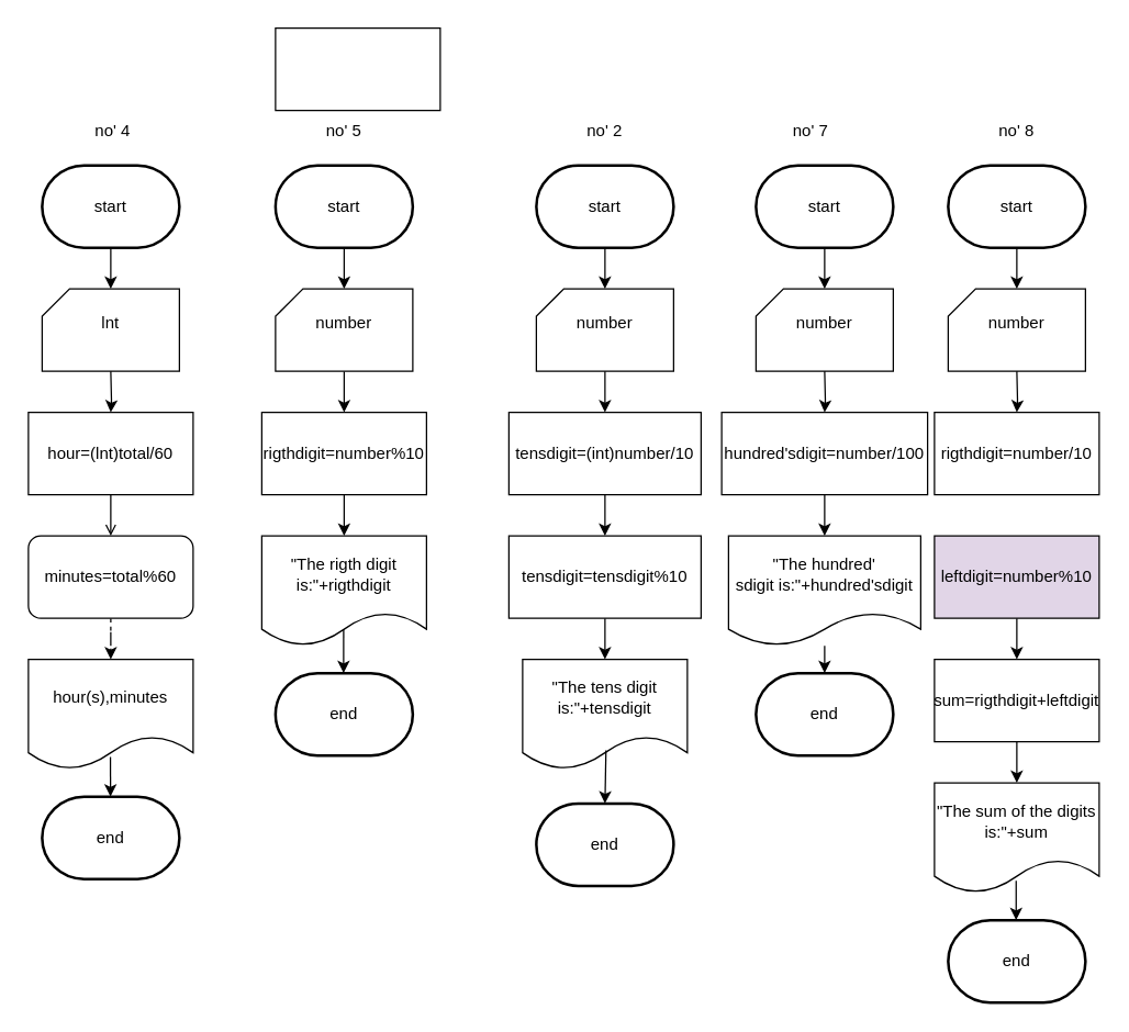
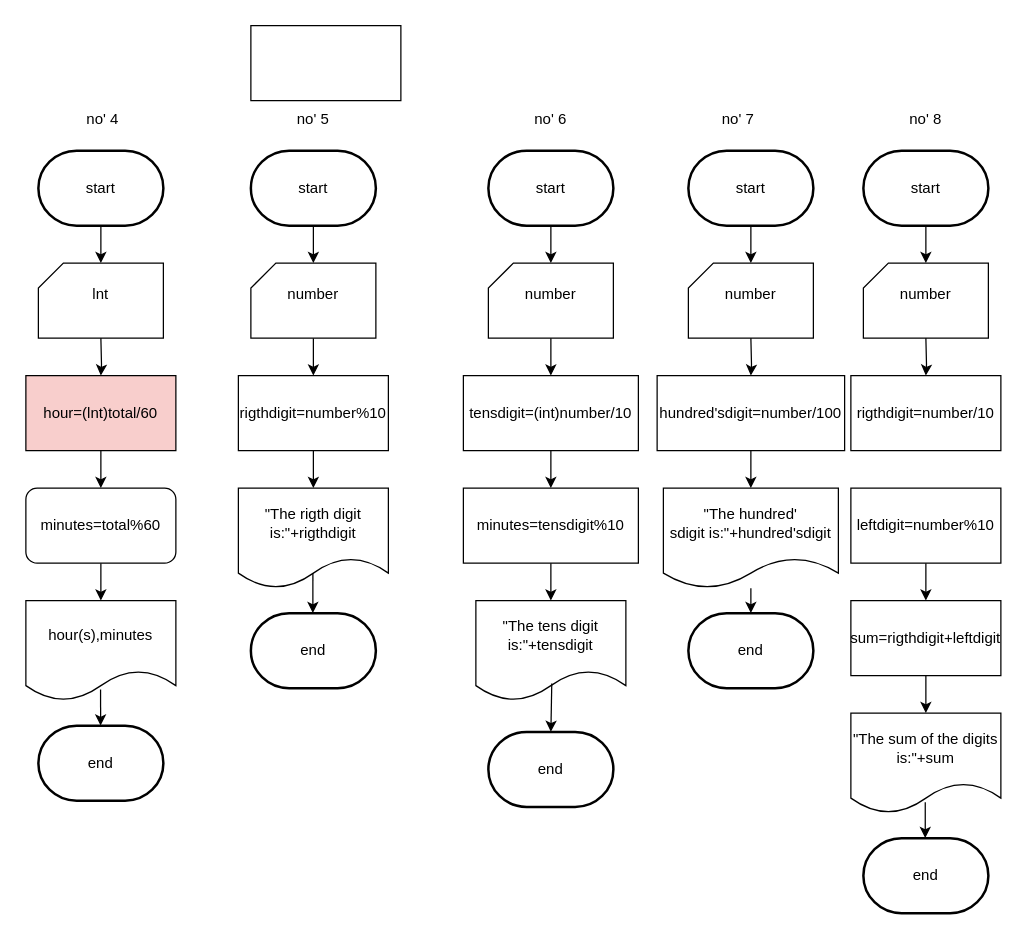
  <mxCell id="0" />
  <mxCell id="1" parent="0" />
  <mxCell id="2" value="start" style="strokeWidth=2;html=1;shape=mxgraph.flowchart.terminator;whiteSpace=wrap;" parent="1" vertex="1"><mxGeometry x="30" y="120" width="100" height="60" as="geometry" /></mxCell>
  <mxCell id="3" value="" style="verticalLabelPosition=bottom;verticalAlign=top;html=1;shape=card;whiteSpace=wrap;size=20;arcSize=12;" parent="1" vertex="1"><mxGeometry x="30" y="210" width="100" height="60" as="geometry" /></mxCell>
  <mxCell id="4" value="" style="edgeStyle=orthogonalEdgeStyle;rounded=0;orthogonalLoop=1;jettySize=auto;html=1;" parent="1" target="8" edge="1"><mxGeometry relative="1" as="geometry"><mxPoint x="80" y="270" as="sourcePoint" /></mxGeometry></mxCell>
  <mxCell id="5" value="lnt" style="text;html=1;align=center;verticalAlign=middle;whiteSpace=wrap;rounded=0;" parent="1" vertex="1"><mxGeometry x="50" y="220" width="60" height="30" as="geometry" /></mxCell>
  <mxCell id="6" style="edgeStyle=orthogonalEdgeStyle;rounded=0;orthogonalLoop=1;jettySize=auto;html=1;exitX=0.5;exitY=1;exitDx=0;exitDy=0;exitPerimeter=0;entryX=0.5;entryY=0;entryDx=0;entryDy=0;entryPerimeter=0;" parent="1" source="2" target="3" edge="1"><mxGeometry relative="1" as="geometry" /></mxCell>
- <mxCell id="7" value="" style="edgeStyle=orthogonalEdgeStyle;rounded=0;orthogonalLoop=1;jettySize=auto;html=1;endArrow=open;" parent="1" source="8" target="10" edge="1"><mxGeometry relative="1" as="geometry" /></mxCell>
- <mxCell id="8" value="hour=(lnt)total/60" style="rounded=0;whiteSpace=wrap;html=1;" parent="1" vertex="1"><mxGeometry x="20" y="300" width="120" height="60" as="geometry" /></mxCell>
- <mxCell id="9" value="" style="edgeStyle=orthogonalEdgeStyle;rounded=0;orthogonalLoop=1;jettySize=auto;html=1;dashed=1;" parent="1" source="10" target="12" edge="1"><mxGeometry relative="1" as="geometry" /></mxCell>
+ <mxCell id="7" value="" style="edgeStyle=orthogonalEdgeStyle;rounded=0;orthogonalLoop=1;jettySize=auto;html=1;" parent="1" source="8" target="10" edge="1"><mxGeometry relative="1" as="geometry" /></mxCell>
+ <mxCell id="8" value="hour=(lnt)total/60" style="rounded=0;whiteSpace=wrap;html=1;fillColor=#f8cecc;" parent="1" vertex="1"><mxGeometry x="20" y="300" width="120" height="60" as="geometry" /></mxCell>
+ <mxCell id="9" value="" style="edgeStyle=orthogonalEdgeStyle;rounded=0;orthogonalLoop=1;jettySize=auto;html=1;" parent="1" source="10" target="12" edge="1"><mxGeometry relative="1" as="geometry" /></mxCell>
  <mxCell id="10" value="minutes=total%60" style="whiteSpace=wrap;html=1;rounded=1;" parent="1" vertex="1"><mxGeometry x="20" y="390" width="120" height="60" as="geometry" /></mxCell>
  <mxCell id="11" value="" style="edgeStyle=orthogonalEdgeStyle;rounded=0;orthogonalLoop=1;jettySize=auto;html=1;exitX=0.498;exitY=0.889;exitDx=0;exitDy=0;exitPerimeter=0;" parent="1" source="12" target="13" edge="1"><mxGeometry relative="1" as="geometry"><mxPoint x="80" y="560" as="sourcePoint" /></mxGeometry></mxCell>
  <mxCell id="12" value="hour(s),minutes" style="shape=document;whiteSpace=wrap;html=1;boundedLbl=1;rounded=0;" parent="1" vertex="1"><mxGeometry x="20" y="480" width="120" height="80" as="geometry" /></mxCell>
  <mxCell id="13" value="end" style="strokeWidth=2;html=1;shape=mxgraph.flowchart.terminator;whiteSpace=wrap;" parent="1" vertex="1"><mxGeometry x="30" y="580" width="100" height="60" as="geometry" /></mxCell>
  <mxCell id="14" style="edgeStyle=orthogonalEdgeStyle;rounded=0;orthogonalLoop=1;jettySize=auto;html=1;exitX=1;exitY=0.5;exitDx=0;exitDy=0;" parent="1" source="15" edge="1"><mxGeometry relative="1" as="geometry"><mxPoint x="130" y="95" as="targetPoint" /></mxGeometry></mxCell>
  <mxCell id="15" value="&amp;nbsp;no' 4" style="text;html=1;align=center;verticalAlign=middle;whiteSpace=wrap;rounded=0;" parent="1" vertex="1"><mxGeometry x="30" y="80" width="100" height="30" as="geometry" /></mxCell>
  <mxCell id="16" value="" style="whiteSpace=wrap;html=1;" parent="1" vertex="1"><mxGeometry x="200" y="20" width="120" height="60" as="geometry" /></mxCell>
  <mxCell id="17" value="" style="edgeStyle=orthogonalEdgeStyle;rounded=0;orthogonalLoop=1;jettySize=auto;html=1;" parent="1" source="18" target="21" edge="1"><mxGeometry relative="1" as="geometry" /></mxCell>
  <mxCell id="18" value="start" style="strokeWidth=2;html=1;shape=mxgraph.flowchart.terminator;whiteSpace=wrap;" parent="1" vertex="1"><mxGeometry x="200" y="120" width="100" height="60" as="geometry" /></mxCell>
  <mxCell id="19" value="no' 5" style="text;html=1;align=center;verticalAlign=middle;whiteSpace=wrap;rounded=0;" parent="1" vertex="1"><mxGeometry x="220" y="80" width="60" height="30" as="geometry" /></mxCell>
  <mxCell id="20" value="" style="edgeStyle=orthogonalEdgeStyle;rounded=0;orthogonalLoop=1;jettySize=auto;html=1;" parent="1" source="21" target="24" edge="1"><mxGeometry relative="1" as="geometry" /></mxCell>
  <mxCell id="21" value="" style="verticalLabelPosition=bottom;verticalAlign=top;html=1;shape=card;whiteSpace=wrap;size=20;arcSize=12;" parent="1" vertex="1"><mxGeometry x="200" y="210" width="100" height="60" as="geometry" /></mxCell>
  <mxCell id="22" value="number" style="text;html=1;align=center;verticalAlign=middle;whiteSpace=wrap;rounded=0;" parent="1" vertex="1"><mxGeometry x="220" y="220" width="60" height="30" as="geometry" /></mxCell>
  <mxCell id="23" value="" style="edgeStyle=orthogonalEdgeStyle;rounded=0;orthogonalLoop=1;jettySize=auto;html=1;" parent="1" source="24" target="26" edge="1"><mxGeometry relative="1" as="geometry" /></mxCell>
  <mxCell id="24" value="rigthdigit=number%10" style="rounded=0;whiteSpace=wrap;html=1;" parent="1" vertex="1"><mxGeometry x="190" y="300" width="120" height="60" as="geometry" /></mxCell>
  <mxCell id="25" value="" style="edgeStyle=orthogonalEdgeStyle;rounded=0;orthogonalLoop=1;jettySize=auto;html=1;exitX=0.497;exitY=0.928;exitDx=0;exitDy=0;exitPerimeter=0;" parent="1" source="26" target="27" edge="1"><mxGeometry relative="1" as="geometry"><Array as="points"><mxPoint x="250" y="450" /><mxPoint x="250" y="450" /></Array></mxGeometry></mxCell>
  <mxCell id="26" value="&quot;The rigth digit is:&quot;+rigthdigit" style="shape=document;whiteSpace=wrap;html=1;boundedLbl=1;rounded=0;" parent="1" vertex="1"><mxGeometry x="190" y="390" width="120" height="80" as="geometry" /></mxCell>
  <mxCell id="27" value="end" style="strokeWidth=2;html=1;shape=mxgraph.flowchart.terminator;whiteSpace=wrap;" parent="1" vertex="1"><mxGeometry x="200" y="490" width="100" height="60" as="geometry" /></mxCell>
- <mxCell id="28" value="no' 2" style="text;html=1;align=center;verticalAlign=middle;whiteSpace=wrap;rounded=0;" parent="1" vertex="1"><mxGeometry x="410" y="80" width="60" height="30" as="geometry" /></mxCell>
+ <mxCell id="28" value="no' 6" style="text;html=1;align=center;verticalAlign=middle;whiteSpace=wrap;rounded=0;" parent="1" vertex="1"><mxGeometry x="410" y="80" width="60" height="30" as="geometry" /></mxCell>
  <mxCell id="29" value="" style="edgeStyle=orthogonalEdgeStyle;rounded=0;orthogonalLoop=1;jettySize=auto;html=1;entryX=0.5;entryY=0;entryDx=0;entryDy=0;entryPerimeter=0;" parent="1" source="30" target="31" edge="1"><mxGeometry relative="1" as="geometry" /></mxCell>
  <mxCell id="30" value="start" style="strokeWidth=2;html=1;shape=mxgraph.flowchart.terminator;whiteSpace=wrap;" parent="1" vertex="1"><mxGeometry x="390" y="120" width="100" height="60" as="geometry" /></mxCell>
  <mxCell id="31" value="" style="verticalLabelPosition=bottom;verticalAlign=top;html=1;shape=card;whiteSpace=wrap;size=20;arcSize=12;" parent="1" vertex="1"><mxGeometry x="390" y="210" width="100" height="60" as="geometry" /></mxCell>
  <mxCell id="32" value="number" style="text;html=1;align=center;verticalAlign=middle;whiteSpace=wrap;rounded=0;" parent="1" vertex="1"><mxGeometry x="410" y="220" width="60" height="30" as="geometry" /></mxCell>
  <mxCell id="33" value="" style="edgeStyle=orthogonalEdgeStyle;rounded=0;orthogonalLoop=1;jettySize=auto;html=1;" parent="1" source="34" target="39" edge="1"><mxGeometry relative="1" as="geometry" /></mxCell>
  <mxCell id="34" value="tensdigit=(int)number/10" style="rounded=0;whiteSpace=wrap;html=1;" parent="1" vertex="1"><mxGeometry x="370" y="300" width="140" height="60" as="geometry" /></mxCell>
  <mxCell id="35" value="&quot;The tens digit is:&quot;+tensdigit" style="shape=document;whiteSpace=wrap;html=1;boundedLbl=1;" parent="1" vertex="1"><mxGeometry x="380" y="480" width="120" height="80" as="geometry" /></mxCell>
  <mxCell id="36" value="end" style="strokeWidth=2;html=1;shape=mxgraph.flowchart.terminator;whiteSpace=wrap;" parent="1" vertex="1"><mxGeometry x="390" y="585" width="100" height="60" as="geometry" /></mxCell>
  <mxCell id="37" value="" style="endArrow=classic;html=1;rounded=0;" parent="1" source="31" target="34" edge="1"><mxGeometry width="50" height="50" relative="1" as="geometry"><mxPoint x="410" y="360" as="sourcePoint" /><mxPoint x="460" y="310" as="targetPoint" /></mxGeometry></mxCell>
  <mxCell id="38" value="" style="edgeStyle=orthogonalEdgeStyle;rounded=0;orthogonalLoop=1;jettySize=auto;html=1;" parent="1" source="39" target="35" edge="1"><mxGeometry relative="1" as="geometry" /></mxCell>
- <mxCell id="39" value="tensdigit=tensdigit%10" style="rounded=0;whiteSpace=wrap;html=1;" parent="1" vertex="1"><mxGeometry x="370" y="390" width="140" height="60" as="geometry" /></mxCell>
+ <mxCell id="39" value="minutes=tensdigit%10" style="rounded=0;whiteSpace=wrap;html=1;" parent="1" vertex="1"><mxGeometry x="370" y="390" width="140" height="60" as="geometry" /></mxCell>
  <mxCell id="40" value="no' 7" style="text;html=1;align=center;verticalAlign=middle;whiteSpace=wrap;rounded=0;" parent="1" vertex="1"><mxGeometry x="560" y="80" width="60" height="30" as="geometry" /></mxCell>
  <mxCell id="41" value="" style="edgeStyle=orthogonalEdgeStyle;rounded=0;orthogonalLoop=1;jettySize=auto;html=1;" parent="1" source="42" target="43" edge="1"><mxGeometry relative="1" as="geometry" /></mxCell>
  <mxCell id="42" value="start" style="strokeWidth=2;html=1;shape=mxgraph.flowchart.terminator;whiteSpace=wrap;" parent="1" vertex="1"><mxGeometry x="550" y="120" width="100" height="60" as="geometry" /></mxCell>
  <mxCell id="43" value="" style="verticalLabelPosition=bottom;verticalAlign=top;html=1;shape=card;whiteSpace=wrap;size=20;arcSize=12;" parent="1" vertex="1"><mxGeometry x="550" y="210" width="100" height="60" as="geometry" /></mxCell>
  <mxCell id="44" value="" style="edgeStyle=orthogonalEdgeStyle;rounded=0;orthogonalLoop=1;jettySize=auto;html=1;" parent="1" target="47" edge="1"><mxGeometry relative="1" as="geometry"><mxPoint x="600" y="270" as="sourcePoint" /></mxGeometry></mxCell>
  <mxCell id="45" value="number" style="text;html=1;align=center;verticalAlign=middle;whiteSpace=wrap;rounded=0;" parent="1" vertex="1"><mxGeometry x="570" y="220" width="60" height="30" as="geometry" /></mxCell>
  <mxCell id="46" value="" style="edgeStyle=orthogonalEdgeStyle;rounded=0;orthogonalLoop=1;jettySize=auto;html=1;" parent="1" source="47" target="48" edge="1"><mxGeometry relative="1" as="geometry" /></mxCell>
  <mxCell id="47" value="hundred'sdigit=number/100" style="rounded=0;whiteSpace=wrap;html=1;" parent="1" vertex="1"><mxGeometry x="525" y="300" width="150" height="60" as="geometry" /></mxCell>
  <mxCell id="48" value="&quot;The hundred' sdigit&amp;nbsp;is:&quot;+hundred'sdigit" style="shape=document;whiteSpace=wrap;html=1;boundedLbl=1;" parent="1" vertex="1"><mxGeometry x="530" y="390" width="140" height="80" as="geometry" /></mxCell>
  <mxCell id="49" value="" style="endArrow=classic;html=1;rounded=0;entryX=0.5;entryY=0;entryDx=0;entryDy=0;entryPerimeter=0;exitX=0.506;exitY=0.829;exitDx=0;exitDy=0;exitPerimeter=0;" parent="1" source="35" target="36" edge="1"><mxGeometry width="50" height="50" relative="1" as="geometry"><mxPoint x="410" y="450" as="sourcePoint" /><mxPoint x="460" y="400" as="targetPoint" /></mxGeometry></mxCell>
  <mxCell id="50" value="" style="endArrow=classic;html=1;rounded=0;" parent="1" target="51" edge="1"><mxGeometry width="50" height="50" relative="1" as="geometry"><mxPoint x="600" y="470" as="sourcePoint" /><mxPoint x="608" y="590" as="targetPoint" /></mxGeometry></mxCell>
  <mxCell id="51" value="end" style="strokeWidth=2;html=1;shape=mxgraph.flowchart.terminator;whiteSpace=wrap;" parent="1" vertex="1"><mxGeometry x="550" y="490" width="100" height="60" as="geometry" /></mxCell>
  <mxCell id="52" value="no' 8" style="text;html=1;align=center;verticalAlign=middle;whiteSpace=wrap;rounded=0;" parent="1" vertex="1"><mxGeometry x="710" y="80" width="60" height="30" as="geometry" /></mxCell>
  <mxCell id="53" value="" style="edgeStyle=orthogonalEdgeStyle;rounded=0;orthogonalLoop=1;jettySize=auto;html=1;" parent="1" source="54" target="55" edge="1"><mxGeometry relative="1" as="geometry" /></mxCell>
  <mxCell id="54" value="start" style="strokeWidth=2;html=1;shape=mxgraph.flowchart.terminator;whiteSpace=wrap;" parent="1" vertex="1"><mxGeometry x="690" y="120" width="100" height="60" as="geometry" /></mxCell>
  <mxCell id="55" value="" style="verticalLabelPosition=bottom;verticalAlign=top;html=1;shape=card;whiteSpace=wrap;size=20;arcSize=12;" parent="1" vertex="1"><mxGeometry x="690" y="210" width="100" height="60" as="geometry" /></mxCell>
  <mxCell id="56" value="" style="edgeStyle=orthogonalEdgeStyle;rounded=0;orthogonalLoop=1;jettySize=auto;html=1;" parent="1" target="58" edge="1"><mxGeometry relative="1" as="geometry"><mxPoint x="740" y="270" as="sourcePoint" /></mxGeometry></mxCell>
  <mxCell id="57" value="number" style="text;html=1;align=center;verticalAlign=middle;whiteSpace=wrap;rounded=0;" parent="1" vertex="1"><mxGeometry x="710" y="220" width="60" height="30" as="geometry" /></mxCell>
  <mxCell id="58" value="rigthdigit=number/10" style="rounded=0;whiteSpace=wrap;html=1;" parent="1" vertex="1"><mxGeometry x="680" y="300" width="120" height="60" as="geometry" /></mxCell>
  <mxCell id="59" value="" style="edgeStyle=orthogonalEdgeStyle;rounded=0;orthogonalLoop=1;jettySize=auto;html=1;" parent="1" source="60" target="62" edge="1"><mxGeometry relative="1" as="geometry" /></mxCell>
- <mxCell id="60" value="leftdigit=number%10" style="rounded=0;whiteSpace=wrap;html=1;fillColor=#e1d5e7;" parent="1" vertex="1"><mxGeometry x="680" y="390" width="120" height="60" as="geometry" /></mxCell>
+ <mxCell id="60" value="leftdigit=number%10" style="rounded=0;whiteSpace=wrap;html=1;" parent="1" vertex="1"><mxGeometry x="680" y="390" width="120" height="60" as="geometry" /></mxCell>
  <mxCell id="61" value="" style="edgeStyle=orthogonalEdgeStyle;rounded=0;orthogonalLoop=1;jettySize=auto;html=1;" parent="1" source="62" target="64" edge="1"><mxGeometry relative="1" as="geometry" /></mxCell>
  <mxCell id="62" value="sum=rigthdigit+leftdigit" style="rounded=0;whiteSpace=wrap;html=1;" parent="1" vertex="1"><mxGeometry x="680" y="480" width="120" height="60" as="geometry" /></mxCell>
  <mxCell id="63" value="" style="edgeStyle=orthogonalEdgeStyle;rounded=0;orthogonalLoop=1;jettySize=auto;html=1;exitX=0.496;exitY=0.892;exitDx=0;exitDy=0;exitPerimeter=0;" parent="1" source="64" target="65" edge="1"><mxGeometry relative="1" as="geometry" /></mxCell>
  <mxCell id="64" value="&quot;The sum of the digits is:&quot;+sum" style="shape=document;whiteSpace=wrap;html=1;boundedLbl=1;" parent="1" vertex="1"><mxGeometry x="680" y="570" width="120" height="80" as="geometry" /></mxCell>
  <mxCell id="65" value="end" style="strokeWidth=2;html=1;shape=mxgraph.flowchart.terminator;whiteSpace=wrap;" parent="1" vertex="1"><mxGeometry x="690" y="670" width="100" height="60" as="geometry" /></mxCell>
